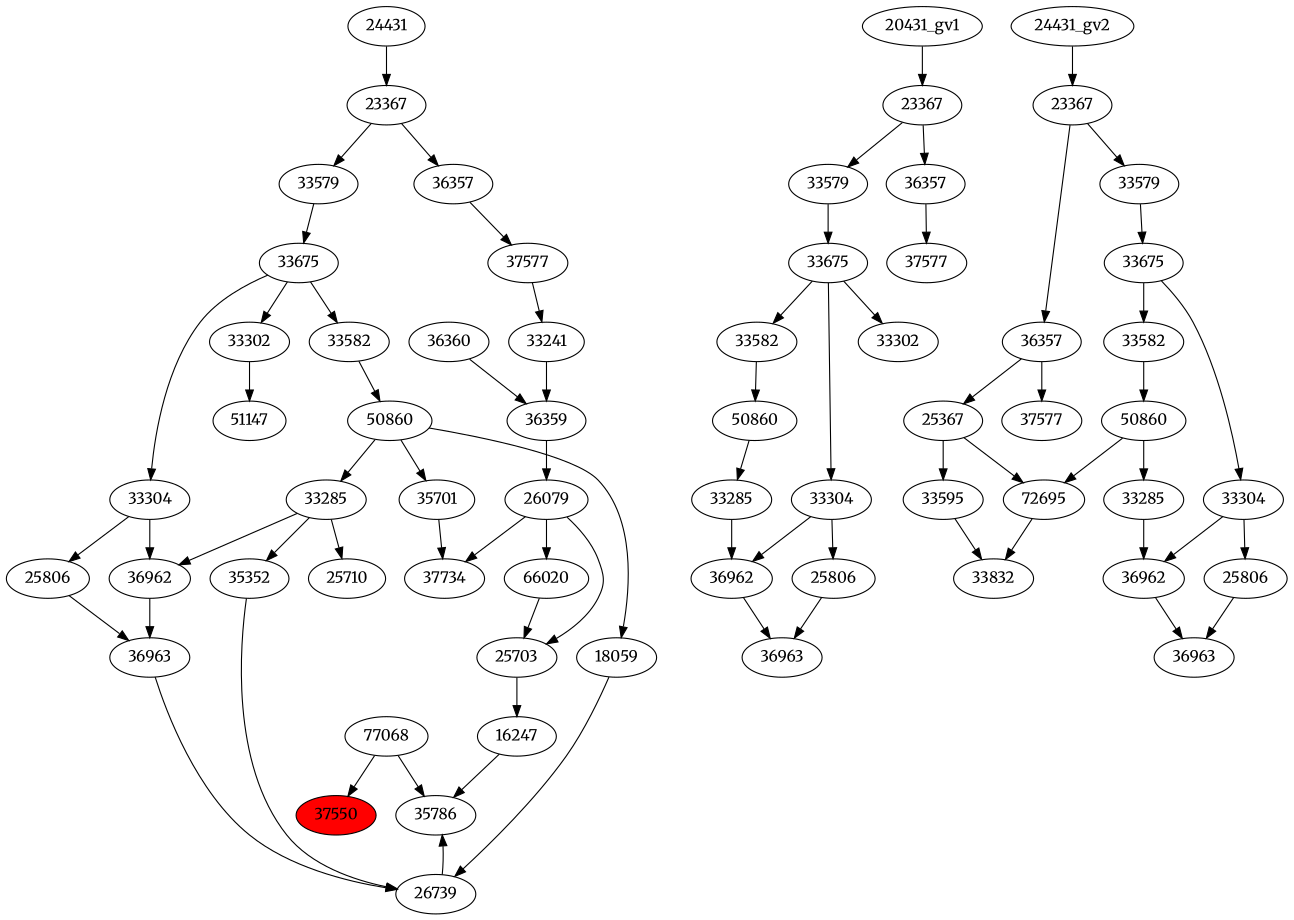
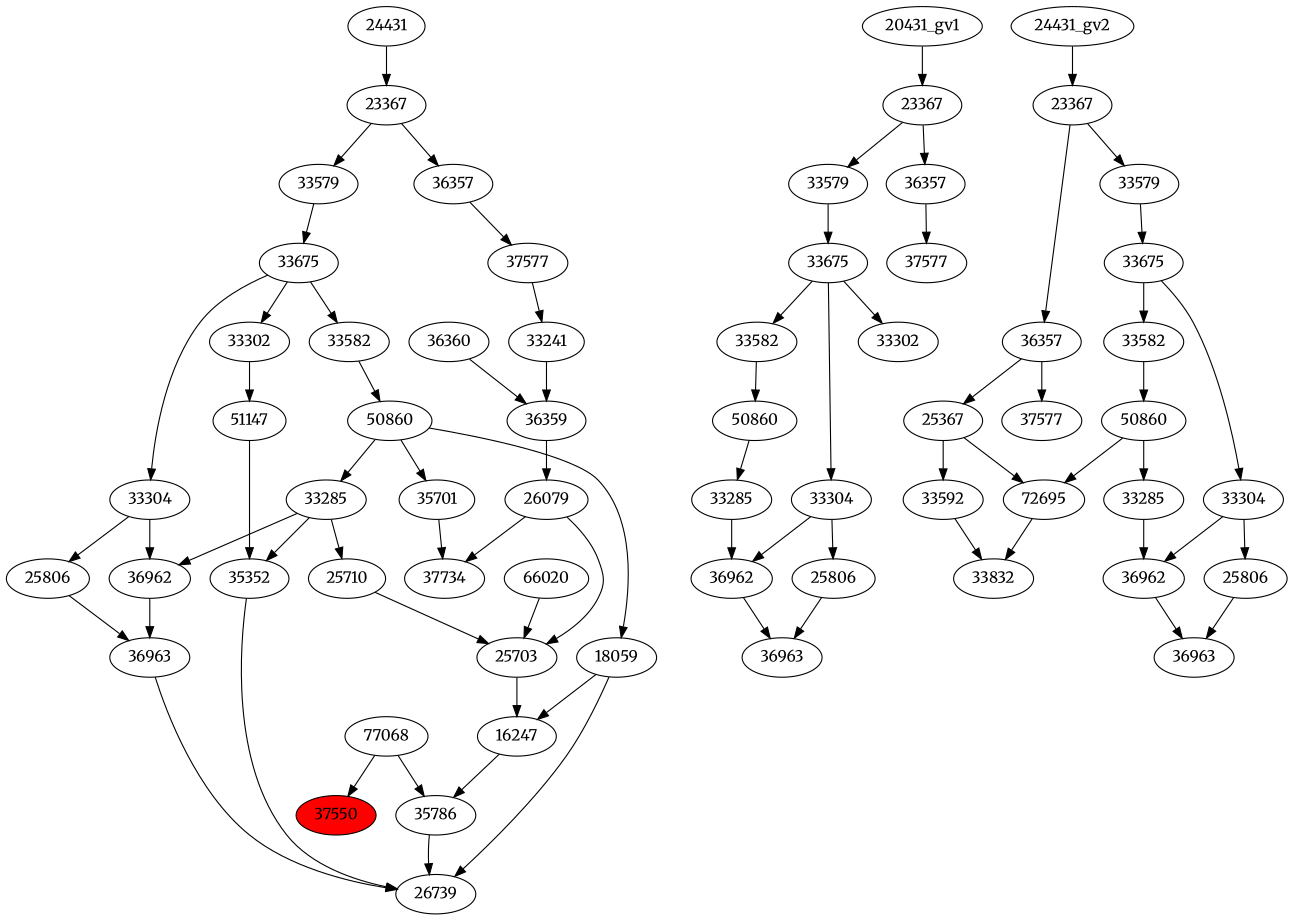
  strict digraph {
    fontname=Merriweather
    node [fontname=Merriweather]
    edge [fontname=Merriweather]
    n1 [fillcolor=red label=37550 style=filled]
    n2 [label=77068]
    n3 [label=35786]
    n4 [label=26739]
    n5 [label=16247]
    n6 [label=18059]
    n7 [label=36963]
    n8 [label=35352]
    n9 [label=25703]
    n10 [label=37734]
    n11 [label=50860]
    n12 [label=33285]
    n13 [label=35701]
    n14 [label=36962]
    n15 [label=25710]
    n16 [label=25806]
    n17 [label=51147]
    n18 [label=66020]
    n19 [label=26079]
    n20 [label=33582]
    n21 [label=33304]
    n22 [label=33302]
    n23 [label=36360]
    n24 [label=36359]
    n25 [label=33675]
    n26 [label=33241]
    n27 [label=33579]
    n28 [label=37577]
    n29 [label=23367]
    n30 [label=36357]
    n31 [label=24431]
    n32 [label=36963]
    n33 [label=36962]
    n34 [label=25806]
    n35 [label=50860]
    n36 [label=33285]
    n37 [label=33582]
    n38 [label=33304]
    n39 [label=33675]
    n40 [label=33302]
    n41 [label=33579]
    n42 [label=23367]
    n43 [label=36357]
    n44 [label=37577]
    n45 [label="20431_gv1"]
    n46 [label=33832]
    n47 [label=72695]
-   n48 [label=33595]
+   n48 [label=33592]
    n49 [label=50860]
    n50 [label=33285]
    n51 [label=36962]
    n52 [label=25367]
    n53 [label=33582]
    n54 [label=36357]
    n55 [label=37577]
    n56 [label=36963]
    n57 [label=25806]
    n58 [label=33304]
    n59 [label=33675]
    n60 [label=23367]
    n61 [label=33579]
    "24431_gv2"
    subgraph sub_1 {
      n1
      n2
      n3
      n4
      n5
      n6
      n7
      n8
      n9
      n10
      n11
      n12
      n13
      n14
      n15
      n16
      n17
      n18
      n19
      n20
      n21
      n22
      n23
      n24
      n25
      n26
      n27
      n28
      n29
      n30
      n31
    }
    subgraph sub_2 {
      n32
      n33
      n34
      n35
      n36
      n37
      n38
      n39
      n40
      n41
      n42
      n43
      n44
      n45
    }
    subgraph sub_3 {
      n46
      n47
      n48
      n49
      n50
      n51
      n52
      n53
      n54
      n55
      n56
      n57
      n58
      n59
      n60
      n61
      "24431_gv2"
    }
    n2 -> n1
    n2 -> n3
-   n4 -> n3
+   n3 -> n4
    n5 -> n3
    n6 -> n4
+   n6 -> n5
    n7 -> n4
    n8 -> n4
    n9 -> n5
    n11 -> n6
    n11 -> n12
    n11 -> n13
    n12 -> n8
    n12 -> n14
    n12 -> n15
    n13 -> n10
    n14 -> n7
+   n15 -> n9
    n16 -> n7
+   n17 -> n8
    n18 -> n9
    n19 -> n9
    n19 -> n10
-   n19 -> n18
    n20 -> n11
    n21 -> n14
    n21 -> n16
    n22 -> n17
    n23 -> n24
    n24 -> n19
    n25 -> n20
    n25 -> n21
    n25 -> n22
    n26 -> n24
    n27 -> n25
    n28 -> n26
    n29 -> n27
    n29 -> n30
    n30 -> n28
    n31 -> n29
    n33 -> n32
    n34 -> n32
    n35 -> n36
    n36 -> n33
    n37 -> n35
    n38 -> n33
    n38 -> n34
    n39 -> n37
    n39 -> n38
    n39 -> n40
    n41 -> n39
    n42 -> n41
    n42 -> n43
    n43 -> n44
    n45 -> n42
    n47 -> n46
    n48 -> n46
    n49 -> n47
    n49 -> n50
    n50 -> n51
    n51 -> n56
    n52 -> n47
    n52 -> n48
    n53 -> n49
    n54 -> n52
    n54 -> n55
    n57 -> n56
    n58 -> n51
    n58 -> n57
    n59 -> n53
    n59 -> n58
    n60 -> n54
    n60 -> n61
    n61 -> n59
    "24431_gv2" -> n60
  }
